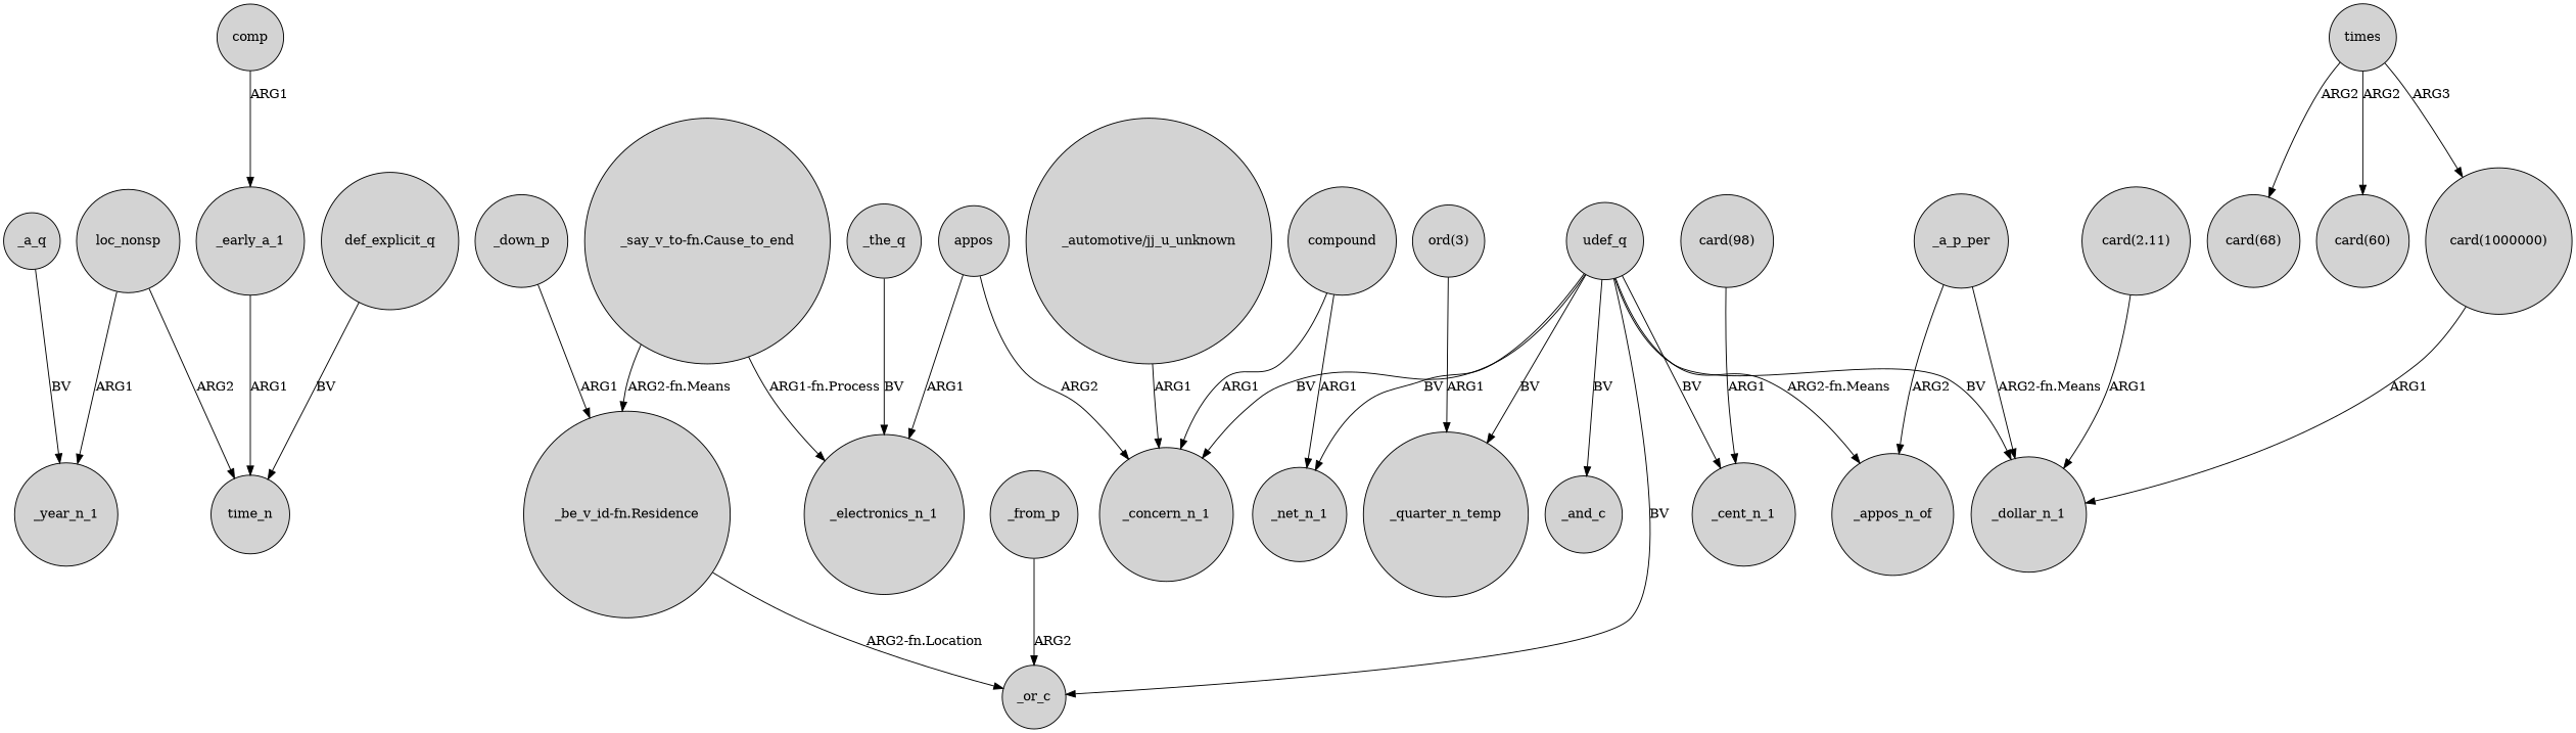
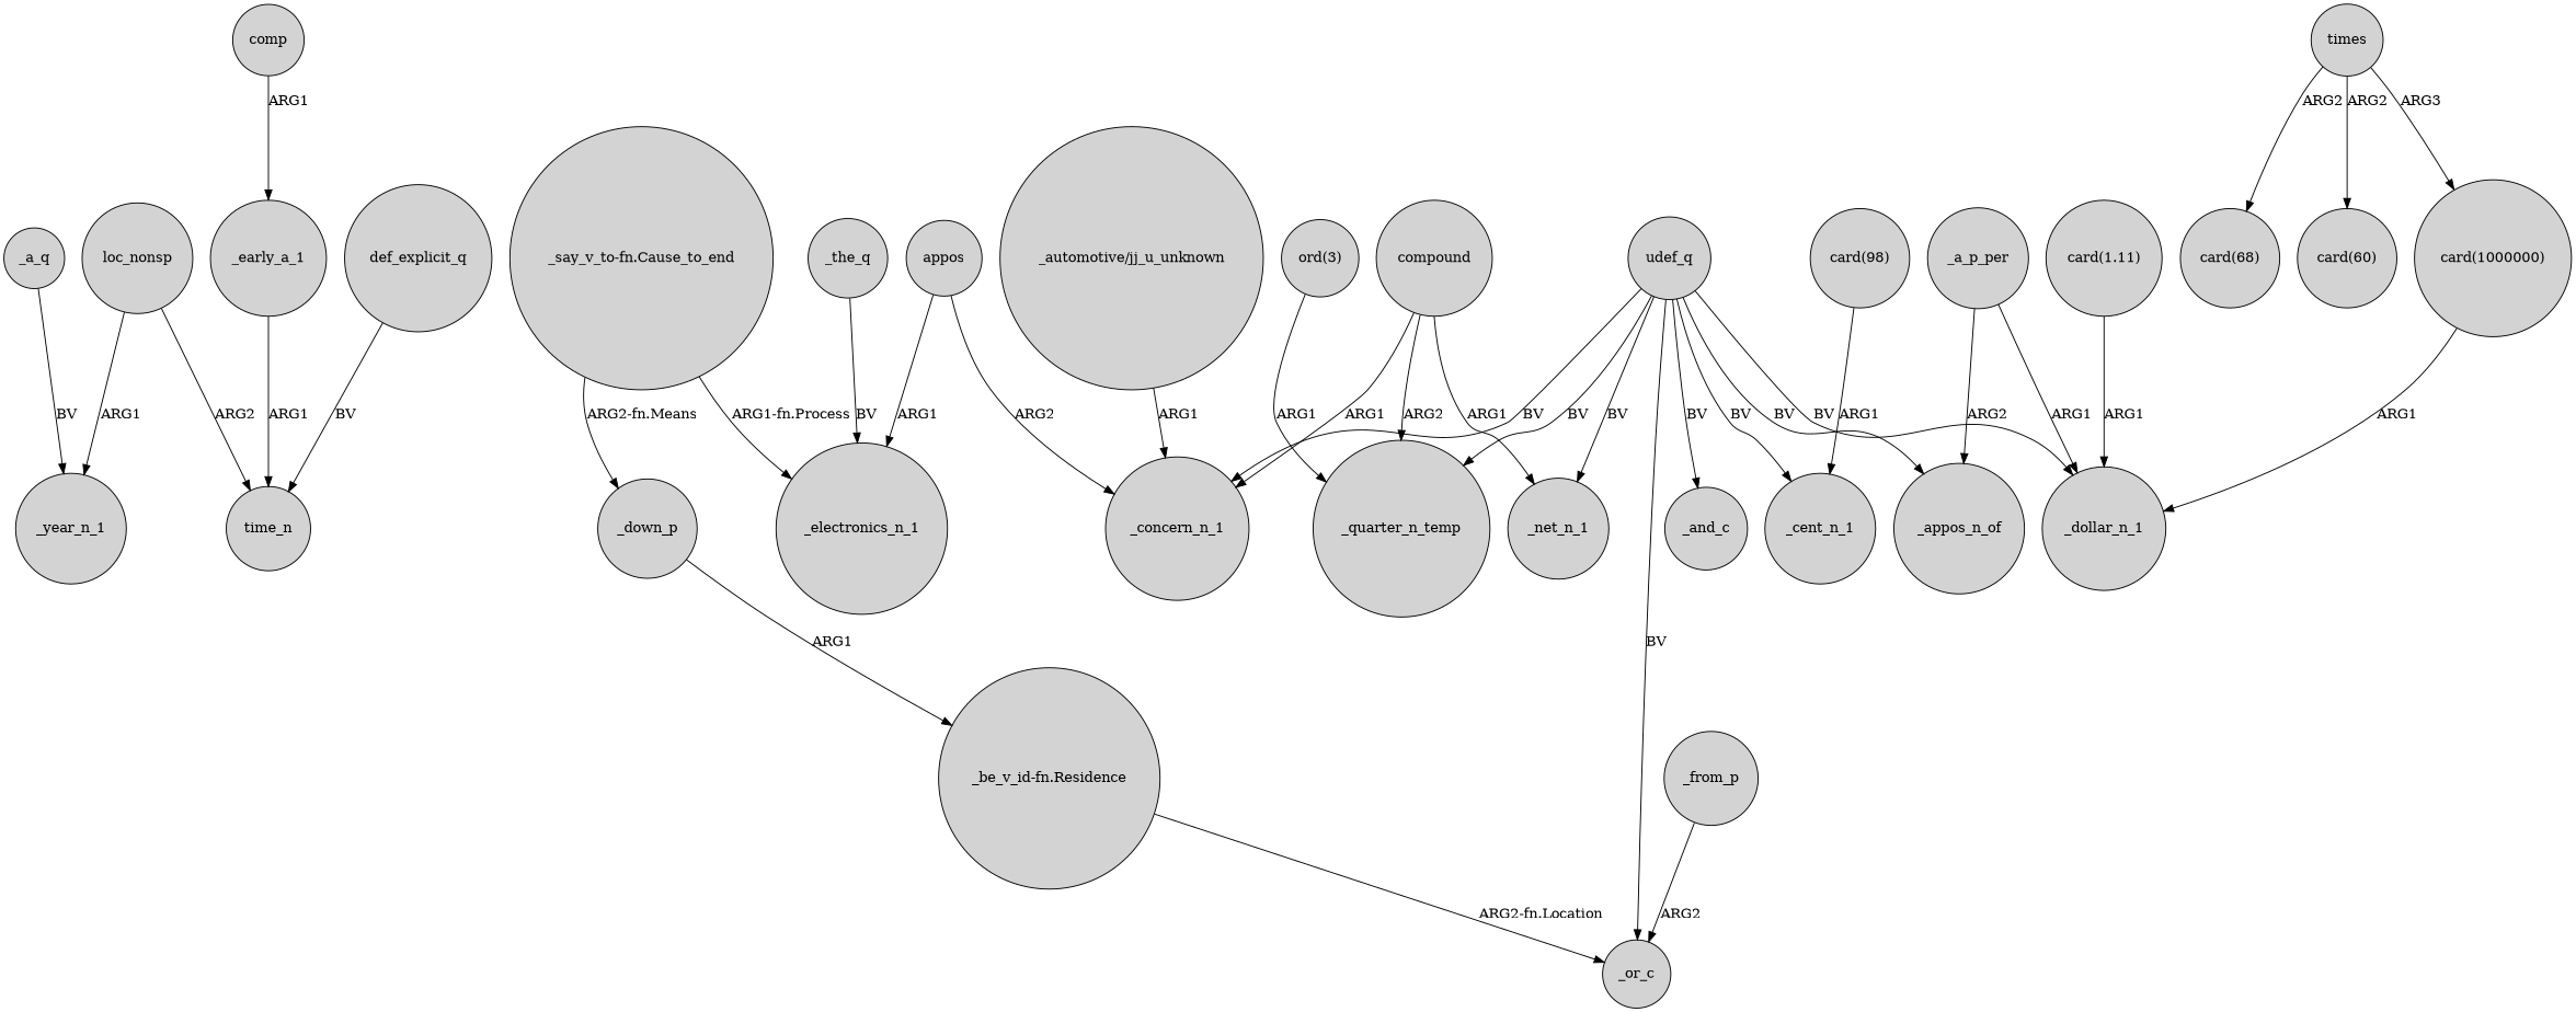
  digraph {
    node [shape=circle style=filled]
    _early_a_1
    time_n
    "_say_v_to-fn.Cause_to_end"
    "_be_v_id-fn.Residence"
    _electronics_n_1
    _or_c
    compound
    _net_n_1
    _quarter_n_temp
    _concern_n_1
    "ord(3)"
    n12 [label=_appos_n_of]
    _a_p_per
    _dollar_n_1
    "_automotive/jj_u_unknown"
    loc_nonsp
    _year_n_1
    times
    "card(1000000)"
    "card(68)"
    "card(60)"
    comp
    appos
    _a_q
    udef_q
    _cent_n_1
    _and_c
    _from_p
    _down_p
-   "card(1.11)" [label="card(2.11)"]
+   "card(1.11)"
    def_explicit_q
    _the_q
    "card(98)"
    _early_a_1 -> time_n [label=ARG1]
-   "_say_v_to-fn.Cause_to_end" -> "_be_v_id-fn.Residence" [label="ARG2-fn.Means"]
+   "_say_v_to-fn.Cause_to_end" -> _down_p [label="ARG2-fn.Means"]
    "_say_v_to-fn.Cause_to_end" -> _electronics_n_1 [label="ARG1-fn.Process"]
    "_be_v_id-fn.Residence" -> _or_c [label="ARG2-fn.Location"]
    compound -> _net_n_1 [label=ARG1]
+   compound -> _quarter_n_temp [label=ARG2]
    compound -> _concern_n_1 [label=ARG1]
    "ord(3)" -> _quarter_n_temp [label=ARG1]
    _a_p_per -> n12 [label=ARG2]
-   _a_p_per -> _dollar_n_1 [label="ARG2-fn.Means"]
+   _a_p_per -> _dollar_n_1 [label=ARG1]
    "_automotive/jj_u_unknown" -> _concern_n_1 [label=ARG1]
    loc_nonsp -> time_n [label=ARG2]
    loc_nonsp -> _year_n_1 [label=ARG1]
    times -> "card(1000000)" [label=ARG3]
    times -> "card(68)" [label=ARG2]
    times -> "card(60)" [label=ARG2]
    "card(1000000)" -> _dollar_n_1 [label=ARG1]
    comp -> _early_a_1 [label=ARG1]
    appos -> _electronics_n_1 [label=ARG1]
    appos -> _concern_n_1 [label=ARG2]
    _a_q -> _year_n_1 [label=BV]
    udef_q -> _or_c [label=BV]
    udef_q -> _net_n_1 [label=BV]
    udef_q -> _quarter_n_temp [label=BV]
    udef_q -> _concern_n_1 [label=BV]
-   udef_q -> n12 [label="ARG2-fn.Means"]
+   udef_q -> n12 [label=BV]
    udef_q -> _dollar_n_1 [label=BV]
    udef_q -> _cent_n_1 [label=BV]
    udef_q -> _and_c [label=BV]
    _from_p -> _or_c [label=ARG2]
    _down_p -> "_be_v_id-fn.Residence" [label=ARG1]
    "card(1.11)" -> _dollar_n_1 [label=ARG1]
    def_explicit_q -> time_n [label=BV]
    _the_q -> _electronics_n_1 [label=BV]
    "card(98)" -> _cent_n_1 [label=ARG1]
  }
